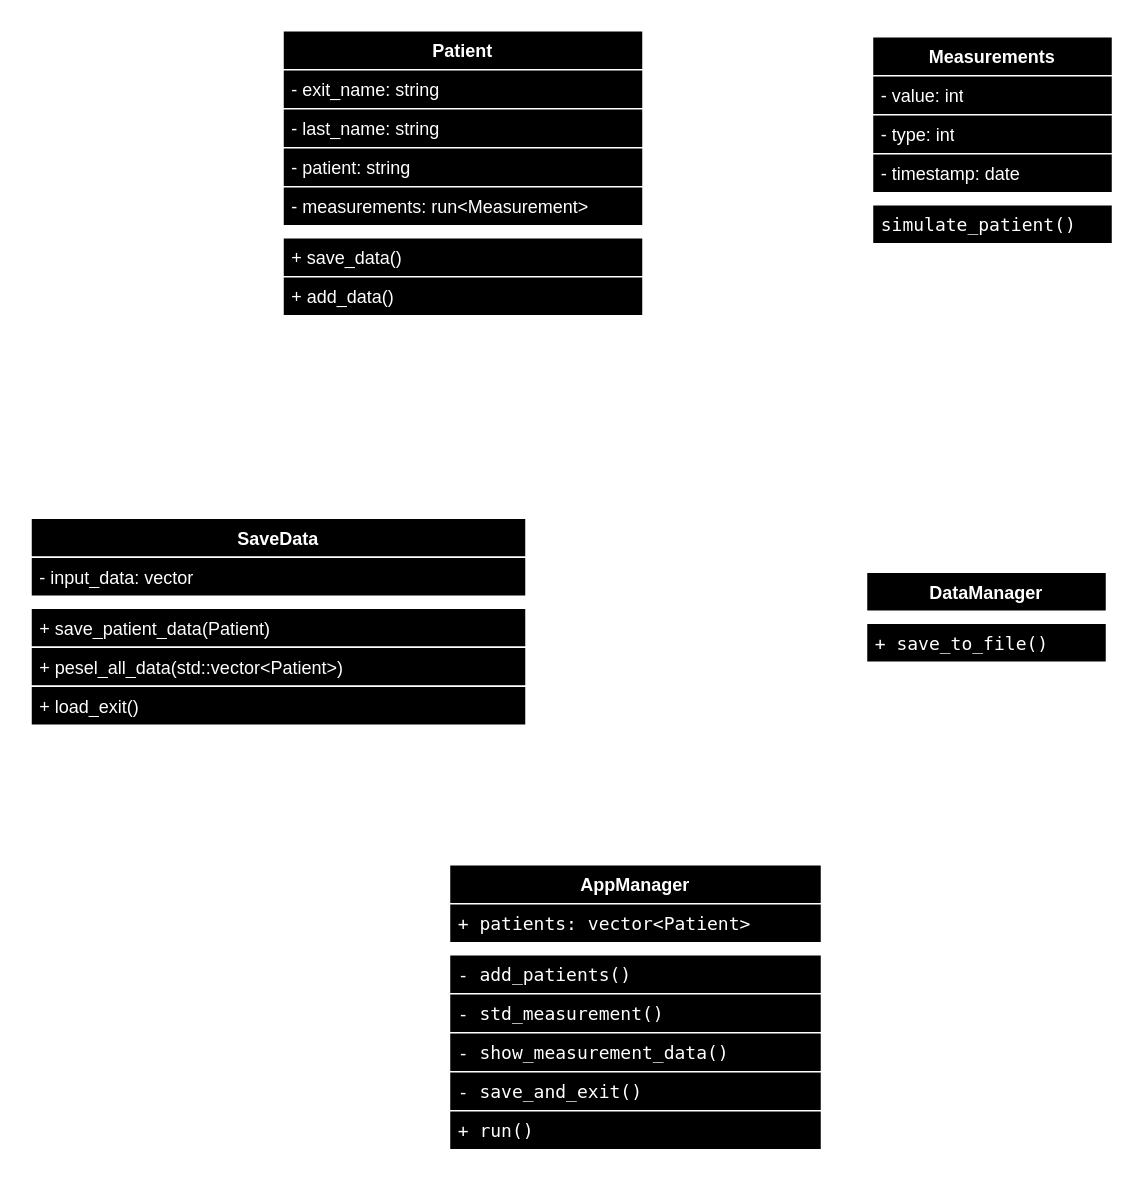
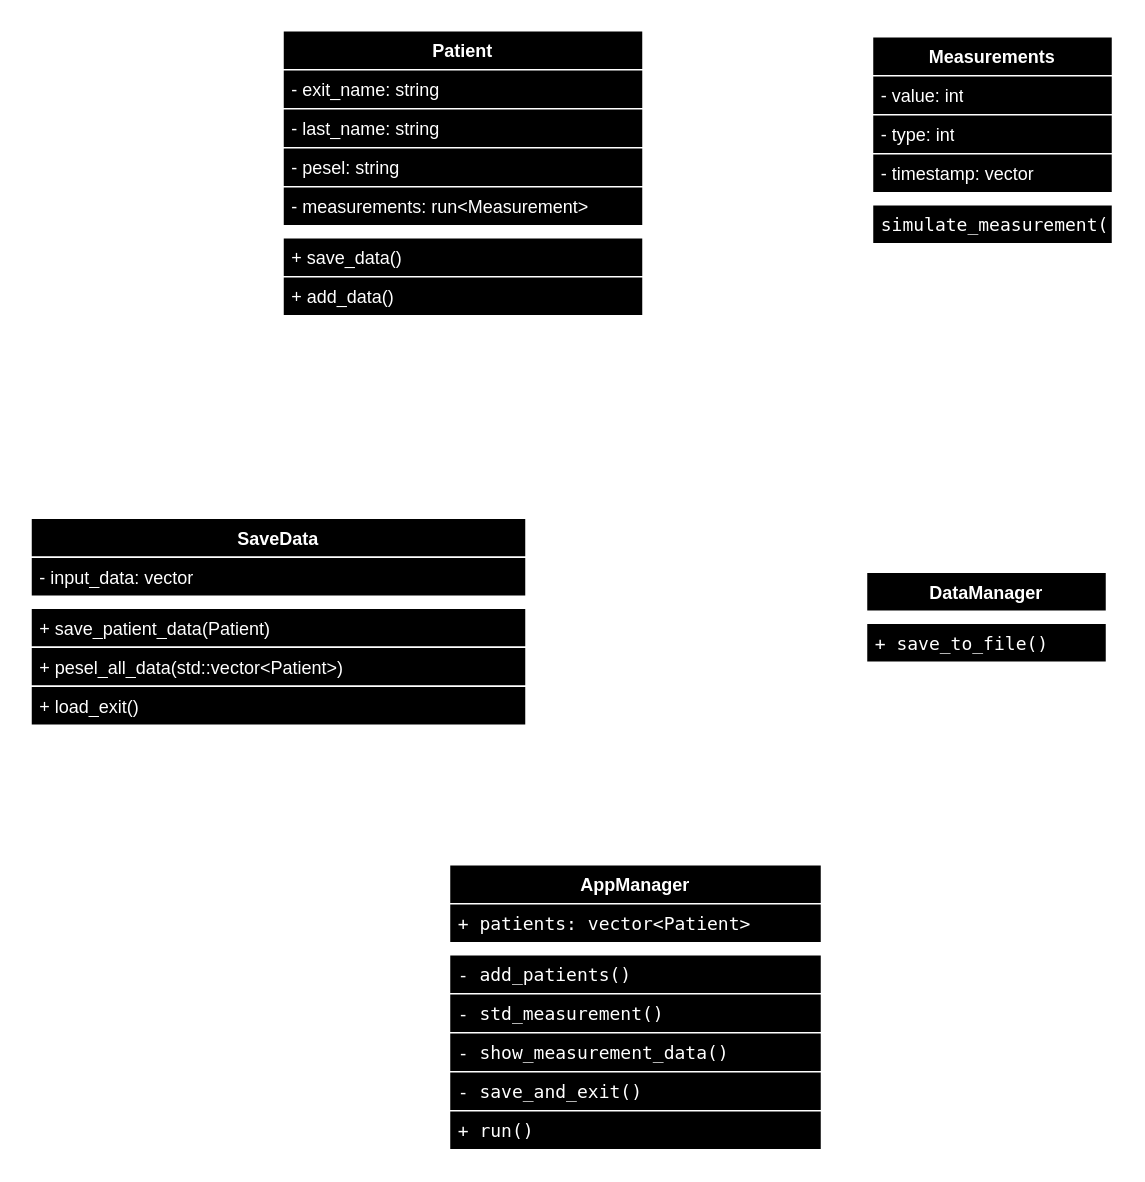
  <mxCell id="0" />
  <mxCell id="1" parent="0" />
  <mxCell id="2" value="Patient" style="swimlane;fontStyle=1;align=center;verticalAlign=top;childLayout=stackLayout;horizontal=1;startSize=26;horizontalStack=0;resizeParent=1;resizeParentMax=0;resizeLast=0;collapsible=1;marginBottom=0;whiteSpace=wrap;html=1;fontColor=light-dark(#FFFFFF,#FFFFFF);strokeColor=light-dark(#FFFFFF,#FFFFFF);fillColor=light-dark(#000000,#000000);" vertex="1" parent="1"><mxGeometry x="188" y="20" width="240" height="190" as="geometry" /></mxCell>
  <mxCell id="3" value="&lt;div&gt;- exit_name: string&lt;/div&gt;" style="text;strokeColor=light-dark(#FFFFFF,#FFFFFF);fillColor=light-dark(#000000,#000000);align=left;verticalAlign=top;spacingLeft=4;spacingRight=4;overflow=hidden;rotatable=0;points=[[0,0.5],[1,0.5]];portConstraint=eastwest;whiteSpace=wrap;html=1;fontColor=light-dark(#FFFFFF,#FFFFFF);" vertex="1" parent="2"><mxGeometry y="26" width="240" height="26" as="geometry" /></mxCell>
  <mxCell id="4" value="&lt;div&gt;- last_name: string&lt;/div&gt;" style="text;strokeColor=light-dark(#FFFFFF,#FFFFFF);fillColor=light-dark(#000000,#000000);align=left;verticalAlign=top;spacingLeft=4;spacingRight=4;overflow=hidden;rotatable=0;points=[[0,0.5],[1,0.5]];portConstraint=eastwest;whiteSpace=wrap;html=1;fontColor=light-dark(#FFFFFF,#FFFFFF);" vertex="1" parent="2"><mxGeometry y="52" width="240" height="26" as="geometry" /></mxCell>
- <mxCell id="5" value="&lt;div&gt;- patient: string&lt;/div&gt;" style="text;strokeColor=light-dark(#FFFFFF,#FFFFFF);fillColor=light-dark(#000000,#000000);align=left;verticalAlign=top;spacingLeft=4;spacingRight=4;overflow=hidden;rotatable=0;points=[[0,0.5],[1,0.5]];portConstraint=eastwest;whiteSpace=wrap;html=1;fontColor=light-dark(#FFFFFF,#FFFFFF);" vertex="1" parent="2"><mxGeometry y="78" width="240" height="26" as="geometry" /></mxCell>
+ <mxCell id="5" value="&lt;div&gt;- pesel: string&lt;/div&gt;" style="text;strokeColor=light-dark(#FFFFFF,#FFFFFF);fillColor=light-dark(#000000,#000000);align=left;verticalAlign=top;spacingLeft=4;spacingRight=4;overflow=hidden;rotatable=0;points=[[0,0.5],[1,0.5]];portConstraint=eastwest;whiteSpace=wrap;html=1;fontColor=light-dark(#FFFFFF,#FFFFFF);" vertex="1" parent="2"><mxGeometry y="78" width="240" height="26" as="geometry" /></mxCell>
  <mxCell id="6" value="&lt;div&gt;- measurements: run&amp;lt;Measurement&amp;gt;&lt;/div&gt;" style="text;strokeColor=light-dark(#FFFFFF,#FFFFFF);fillColor=light-dark(#000000,#000000);align=left;verticalAlign=top;spacingLeft=4;spacingRight=4;overflow=hidden;rotatable=0;points=[[0,0.5],[1,0.5]];portConstraint=eastwest;whiteSpace=wrap;html=1;fontColor=light-dark(#FFFFFF,#FFFFFF);" vertex="1" parent="2"><mxGeometry y="104" width="240" height="26" as="geometry" /></mxCell>
  <mxCell id="7" value="" style="line;strokeWidth=1;fillColor=light-dark(#000000,#000000);align=left;verticalAlign=middle;spacingTop=-1;spacingLeft=3;spacingRight=3;rotatable=0;labelPosition=right;points=[];portConstraint=eastwest;strokeColor=light-dark(#FFFFFF,#FFFFFF);fontColor=light-dark(#FFFFFF,#FFFFFF);" vertex="1" parent="2"><mxGeometry y="130" width="240" height="8" as="geometry" /></mxCell>
  <mxCell id="8" value="+ save_data()" style="text;strokeColor=light-dark(#FFFFFF,#FFFFFF);fillColor=light-dark(#000000,#000000);align=left;verticalAlign=top;spacingLeft=4;spacingRight=4;overflow=hidden;rotatable=0;points=[[0,0.5],[1,0.5]];portConstraint=eastwest;whiteSpace=wrap;html=1;fontColor=light-dark(#FFFFFF,#FFFFFF);" vertex="1" parent="2"><mxGeometry y="138" width="240" height="26" as="geometry" /></mxCell>
  <mxCell id="9" value="+ add_data()" style="text;strokeColor=light-dark(#FFFFFF,#FFFFFF);fillColor=light-dark(#000000,#000000);align=left;verticalAlign=top;spacingLeft=4;spacingRight=4;overflow=hidden;rotatable=0;points=[[0,0.5],[1,0.5]];portConstraint=eastwest;whiteSpace=wrap;html=1;fontColor=light-dark(#FFFFFF,#FFFFFF);" vertex="1" parent="2"><mxGeometry y="164" width="240" height="26" as="geometry" /></mxCell>
  <mxCell id="10" value="Measurements" style="swimlane;fontStyle=1;align=center;verticalAlign=top;childLayout=stackLayout;horizontal=1;startSize=26;horizontalStack=0;resizeParent=1;resizeParentMax=0;resizeLast=0;collapsible=1;marginBottom=0;whiteSpace=wrap;html=1;strokeColor=light-dark(#FFFFFF,#FFFFFF);fillColor=light-dark(#000000,#000000);fontColor=light-dark(#FFFFFF,#FFFFFF);" vertex="1" parent="1"><mxGeometry x="581" y="24" width="160" height="138" as="geometry" /></mxCell>
  <mxCell id="11" value="- value: int" style="text;strokeColor=light-dark(#FFFFFF,#FFFFFF);fillColor=light-dark(#000000,#000000);align=left;verticalAlign=top;spacingLeft=4;spacingRight=4;overflow=hidden;rotatable=0;points=[[0,0.5],[1,0.5]];portConstraint=eastwest;whiteSpace=wrap;html=1;fontColor=light-dark(#FFFFFF,#FFFFFF);" vertex="1" parent="10"><mxGeometry y="26" width="160" height="26" as="geometry" /></mxCell>
  <mxCell id="12" value="- type: int" style="text;strokeColor=light-dark(#FFFFFF,#FFFFFF);fillColor=light-dark(#000000,#000000);align=left;verticalAlign=top;spacingLeft=4;spacingRight=4;overflow=hidden;rotatable=0;points=[[0,0.5],[1,0.5]];portConstraint=eastwest;whiteSpace=wrap;html=1;fontColor=light-dark(#FFFFFF,#FFFFFF);" vertex="1" parent="10"><mxGeometry y="52" width="160" height="26" as="geometry" /></mxCell>
- <mxCell id="13" value="- timestamp: date" style="text;strokeColor=light-dark(#FFFFFF,#FFFFFF);fillColor=light-dark(#000000,#000000);align=left;verticalAlign=top;spacingLeft=4;spacingRight=4;overflow=hidden;rotatable=0;points=[[0,0.5],[1,0.5]];portConstraint=eastwest;whiteSpace=wrap;html=1;fontColor=light-dark(#FFFFFF,#FFFFFF);" vertex="1" parent="10"><mxGeometry y="78" width="160" height="26" as="geometry" /></mxCell>
+ <mxCell id="13" value="- timestamp: vector" style="text;strokeColor=light-dark(#FFFFFF,#FFFFFF);fillColor=light-dark(#000000,#000000);align=left;verticalAlign=top;spacingLeft=4;spacingRight=4;overflow=hidden;rotatable=0;points=[[0,0.5],[1,0.5]];portConstraint=eastwest;whiteSpace=wrap;html=1;fontColor=light-dark(#FFFFFF,#FFFFFF);" vertex="1" parent="10"><mxGeometry y="78" width="160" height="26" as="geometry" /></mxCell>
  <mxCell id="14" value="" style="line;strokeWidth=1;fillColor=light-dark(#000000,#000000);align=left;verticalAlign=middle;spacingTop=-1;spacingLeft=3;spacingRight=3;rotatable=0;labelPosition=right;points=[];portConstraint=eastwest;strokeColor=light-dark(#FFFFFF,#FFFFFF);fontColor=light-dark(#FFFFFF,#FFFFFF);" vertex="1" parent="10"><mxGeometry y="104" width="160" height="8" as="geometry" /></mxCell>
- <mxCell id="15" value="&lt;code data-end=&quot;813&quot; data-start=&quot;789&quot;&gt;simulate_patient()&lt;/code&gt;" style="text;strokeColor=light-dark(#FFFFFF,#FFFFFF);fillColor=light-dark(#000000,#000000);align=left;verticalAlign=top;spacingLeft=4;spacingRight=4;overflow=hidden;rotatable=0;points=[[0,0.5],[1,0.5]];portConstraint=eastwest;whiteSpace=wrap;html=1;fontColor=light-dark(#FFFFFF,#FFFFFF);" vertex="1" parent="10"><mxGeometry y="112" width="160" height="26" as="geometry" /></mxCell>
+ <mxCell id="15" value="&lt;code data-end=&quot;813&quot; data-start=&quot;789&quot;&gt;simulate_measurement()&lt;/code&gt;" style="text;strokeColor=light-dark(#FFFFFF,#FFFFFF);fillColor=light-dark(#000000,#000000);align=left;verticalAlign=top;spacingLeft=4;spacingRight=4;overflow=hidden;rotatable=0;points=[[0,0.5],[1,0.5]];portConstraint=eastwest;whiteSpace=wrap;html=1;fontColor=light-dark(#FFFFFF,#FFFFFF);" vertex="1" parent="10"><mxGeometry y="112" width="160" height="26" as="geometry" /></mxCell>
  <mxCell id="16" value="SaveData" style="swimlane;fontStyle=1;align=center;verticalAlign=top;childLayout=stackLayout;horizontal=1;startSize=26;horizontalStack=0;resizeParent=1;resizeParentMax=0;resizeLast=0;collapsible=1;marginBottom=0;whiteSpace=wrap;html=1;fillColor=light-dark(#000000,#000000);fontColor=light-dark(#FFFFFF,#FFFFFF);strokeColor=light-dark(#FFFFFF,#FFFFFF);" vertex="1" parent="1"><mxGeometry x="20" y="345" width="330" height="138" as="geometry" /></mxCell>
  <mxCell id="17" value="- input_data: vector" style="text;strokeColor=light-dark(#FFFFFF,#FFFFFF);fillColor=light-dark(#000000,#000000);align=left;verticalAlign=top;spacingLeft=4;spacingRight=4;overflow=hidden;rotatable=0;points=[[0,0.5],[1,0.5]];portConstraint=eastwest;whiteSpace=wrap;html=1;fontColor=light-dark(#FFFFFF,#FFFFFF);" vertex="1" parent="16"><mxGeometry y="26" width="330" height="26" as="geometry" /></mxCell>
  <mxCell id="18" value="" style="line;strokeWidth=1;fillColor=light-dark(#000000,#000000);align=left;verticalAlign=middle;spacingTop=-1;spacingLeft=3;spacingRight=3;rotatable=0;labelPosition=right;points=[];portConstraint=eastwest;strokeColor=light-dark(#FFFFFF,#FFFFFF);fontColor=light-dark(#FFFFFF,#FFFFFF);" vertex="1" parent="16"><mxGeometry y="52" width="330" height="8" as="geometry" /></mxCell>
  <mxCell id="19" value="+ save_patient_data(Patient)" style="text;strokeColor=light-dark(#FFFFFF,#FFFFFF);fillColor=light-dark(#000000,#000000);align=left;verticalAlign=top;spacingLeft=4;spacingRight=4;overflow=hidden;rotatable=0;points=[[0,0.5],[1,0.5]];portConstraint=eastwest;whiteSpace=wrap;html=1;fontColor=light-dark(#FFFFFF,#FFFFFF);" vertex="1" parent="16"><mxGeometry y="60" width="330" height="26" as="geometry" /></mxCell>
  <mxCell id="20" value="+ pesel_all_data(std::vector&amp;lt;Patient&amp;gt;)" style="text;strokeColor=light-dark(#FFFFFF,#FFFFFF);fillColor=light-dark(#000000,#000000);align=left;verticalAlign=top;spacingLeft=4;spacingRight=4;overflow=hidden;rotatable=0;points=[[0,0.5],[1,0.5]];portConstraint=eastwest;whiteSpace=wrap;html=1;fontColor=light-dark(#FFFFFF,#FFFFFF);" vertex="1" parent="16"><mxGeometry y="86" width="330" height="26" as="geometry" /></mxCell>
  <mxCell id="21" value="+ load_exit()" style="text;strokeColor=light-dark(#FFFFFF,#FFFFFF);fillColor=light-dark(#000000,#000000);align=left;verticalAlign=top;spacingLeft=4;spacingRight=4;overflow=hidden;rotatable=0;points=[[0,0.5],[1,0.5]];portConstraint=eastwest;whiteSpace=wrap;html=1;fontColor=light-dark(#FFFFFF,#FFFFFF);" vertex="1" parent="16"><mxGeometry y="112" width="330" height="26" as="geometry" /></mxCell>
  <mxCell id="22" value="DataManager" style="swimlane;fontStyle=1;align=center;verticalAlign=top;childLayout=stackLayout;horizontal=1;startSize=26;horizontalStack=0;resizeParent=1;resizeParentMax=0;resizeLast=0;collapsible=1;marginBottom=0;whiteSpace=wrap;html=1;strokeColor=light-dark(#FFFFFF,#FFFFFF);fillColor=light-dark(#000000,#000000);fontColor=light-dark(#FFFFFF,#FFFFFF);" vertex="1" parent="1"><mxGeometry x="577" y="381" width="160" height="60" as="geometry" /></mxCell>
  <mxCell id="23" value="" style="line;strokeWidth=1;fillColor=light-dark(#000000,#000000);align=left;verticalAlign=middle;spacingTop=-1;spacingLeft=3;spacingRight=3;rotatable=0;labelPosition=right;points=[];portConstraint=eastwest;strokeColor=light-dark(#FFFFFF,#FFFFFF);fontColor=light-dark(#FFFFFF,#FFFFFF);" vertex="1" parent="22"><mxGeometry y="26" width="160" height="8" as="geometry" /></mxCell>
  <mxCell id="24" value="&lt;code data-end=&quot;813&quot; data-start=&quot;789&quot;&gt;+ save_to_file()&lt;/code&gt;" style="text;strokeColor=light-dark(#FFFFFF,#FFFFFF);fillColor=light-dark(#000000,#000000);align=left;verticalAlign=top;spacingLeft=4;spacingRight=4;overflow=hidden;rotatable=0;points=[[0,0.5],[1,0.5]];portConstraint=eastwest;whiteSpace=wrap;html=1;fontColor=light-dark(#FFFFFF,#FFFFFF);" vertex="1" parent="22"><mxGeometry y="34" width="160" height="26" as="geometry" /></mxCell>
  <mxCell id="25" value="AppManager" style="swimlane;fontStyle=1;align=center;verticalAlign=top;childLayout=stackLayout;horizontal=1;startSize=26;horizontalStack=0;resizeParent=1;resizeParentMax=0;resizeLast=0;collapsible=1;marginBottom=0;whiteSpace=wrap;html=1;strokeColor=light-dark(#FFFFFF,#FFFFFF);fillColor=light-dark(#000000,#000000);fontColor=light-dark(#FFFFFF,#FFFFFF);" vertex="1" parent="1"><mxGeometry x="299" y="576" width="248" height="190" as="geometry" /></mxCell>
  <mxCell id="26" value="&lt;code data-end=&quot;813&quot; data-start=&quot;789&quot;&gt;+ patients: vector&amp;lt;Patient&amp;gt;&lt;/code&gt;" style="text;strokeColor=light-dark(#FFFFFF,#FFFFFF);fillColor=light-dark(#000000,#000000);align=left;verticalAlign=top;spacingLeft=4;spacingRight=4;overflow=hidden;rotatable=0;points=[[0,0.5],[1,0.5]];portConstraint=eastwest;whiteSpace=wrap;html=1;fontColor=light-dark(#FFFFFF,#FFFFFF);" vertex="1" parent="25"><mxGeometry y="26" width="248" height="26" as="geometry" /></mxCell>
  <mxCell id="27" value="" style="line;strokeWidth=1;fillColor=light-dark(#000000,#000000);align=left;verticalAlign=middle;spacingTop=-1;spacingLeft=3;spacingRight=3;rotatable=0;labelPosition=right;points=[];portConstraint=eastwest;strokeColor=light-dark(#FFFFFF,#FFFFFF);fontColor=light-dark(#FFFFFF,#FFFFFF);" vertex="1" parent="25"><mxGeometry y="52" width="248" height="8" as="geometry" /></mxCell>
  <mxCell id="28" value="&lt;code data-end=&quot;813&quot; data-start=&quot;789&quot;&gt;- add_patients()&lt;/code&gt;" style="text;strokeColor=light-dark(#FFFFFF,#FFFFFF);fillColor=light-dark(#000000,#000000);align=left;verticalAlign=top;spacingLeft=4;spacingRight=4;overflow=hidden;rotatable=0;points=[[0,0.5],[1,0.5]];portConstraint=eastwest;whiteSpace=wrap;html=1;fontColor=light-dark(#FFFFFF,#FFFFFF);" vertex="1" parent="25"><mxGeometry y="60" width="248" height="26" as="geometry" /></mxCell>
  <mxCell id="29" value="&lt;code data-end=&quot;813&quot; data-start=&quot;789&quot;&gt;- std_measurement()&lt;/code&gt;" style="text;strokeColor=light-dark(#FFFFFF,#FFFFFF);fillColor=light-dark(#000000,#000000);align=left;verticalAlign=top;spacingLeft=4;spacingRight=4;overflow=hidden;rotatable=0;points=[[0,0.5],[1,0.5]];portConstraint=eastwest;whiteSpace=wrap;html=1;fontColor=light-dark(#FFFFFF,#FFFFFF);" vertex="1" parent="25"><mxGeometry y="86" width="248" height="26" as="geometry" /></mxCell>
  <mxCell id="30" value="&lt;code data-end=&quot;813&quot; data-start=&quot;789&quot;&gt;- show_measurement_data()&lt;/code&gt;" style="text;strokeColor=light-dark(#FFFFFF,#FFFFFF);fillColor=light-dark(#000000,#000000);align=left;verticalAlign=top;spacingLeft=4;spacingRight=4;overflow=hidden;rotatable=0;points=[[0,0.5],[1,0.5]];portConstraint=eastwest;whiteSpace=wrap;html=1;fontColor=light-dark(#FFFFFF,#FFFFFF);" vertex="1" parent="25"><mxGeometry y="112" width="248" height="26" as="geometry" /></mxCell>
  <mxCell id="31" value="&lt;code data-end=&quot;813&quot; data-start=&quot;789&quot;&gt;- save_and_exit()&lt;/code&gt;" style="text;strokeColor=light-dark(#FFFFFF,#FFFFFF);fillColor=light-dark(#000000,#000000);align=left;verticalAlign=top;spacingLeft=4;spacingRight=4;overflow=hidden;rotatable=0;points=[[0,0.5],[1,0.5]];portConstraint=eastwest;whiteSpace=wrap;html=1;fontColor=light-dark(#FFFFFF,#FFFFFF);" vertex="1" parent="25"><mxGeometry y="138" width="248" height="26" as="geometry" /></mxCell>
  <mxCell id="32" value="&lt;code data-end=&quot;813&quot; data-start=&quot;789&quot;&gt;+ run()&lt;/code&gt;" style="text;strokeColor=light-dark(#FFFFFF,#FFFFFF);fillColor=light-dark(#000000,#000000);align=left;verticalAlign=top;spacingLeft=4;spacingRight=4;overflow=hidden;rotatable=0;points=[[0,0.5],[1,0.5]];portConstraint=eastwest;whiteSpace=wrap;html=1;fontColor=light-dark(#FFFFFF,#FFFFFF);" vertex="1" parent="25"><mxGeometry y="164" width="248" height="26" as="geometry" /></mxCell>
